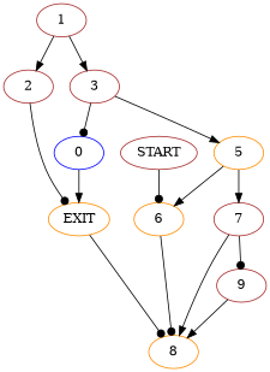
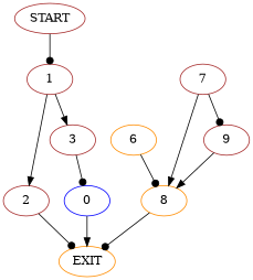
  digraph {
    node [color=brown]
    edge [arrowhead=normal]
    n1 [label=START]
    1
    2
    3
    n5 [color=darkorange label=EXIT]
    n6 [color=blue label=0]
-   5 [color=darkorange]
    6 [color=darkorange]
    7
    8 [color=darkorange]
    9
-   n1 -> 6 [arrowhead=dot]
+   n1 -> 1 [arrowhead=dot]
    1 -> 2
    1 -> 3
    2 -> n5 [arrowhead=dot]
    3 -> n6 [arrowhead=dot]
-   3 -> 5
    n6 -> n5
-   5 -> 6
-   5 -> 7
    6 -> 8 [arrowhead=dot]
    7 -> 8
    7 -> 9 [arrowhead=dot]
-   n5 -> 8 [arrowhead=dot]
+   8 -> n5 [arrowhead=dot]
    9 -> 8
  }
